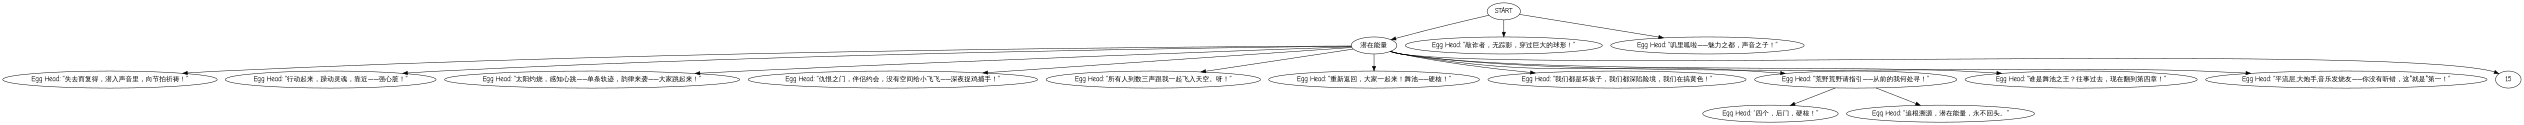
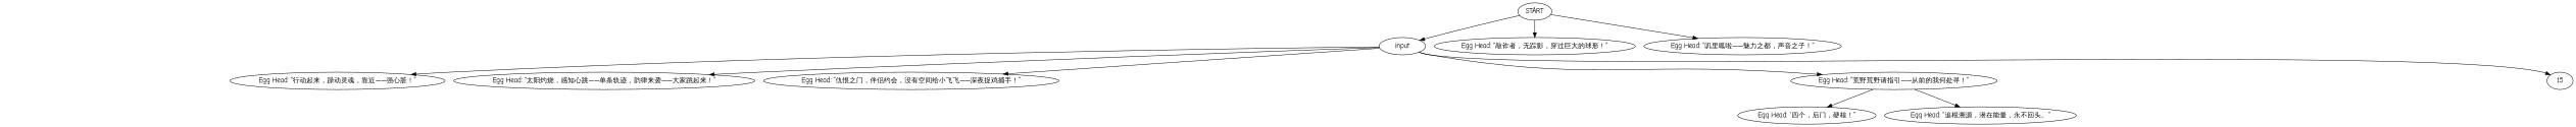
  digraph {
    fontname="Comic Neue"
    node [fontname="Comic Neue"]
    edge [fontname="Comic Neue"]
    n1 [label=START]
-   n2 [label="潜在能量"]
+   n2 [label=input]
    n3 [label="Egg Head: “敲诈者，无踪影，穿过巨大的球形！”"]
    n4 [label="Egg Head: “叽里呱啦——魅力之都，声音之子！”"]
-   n5 [label="Egg Head: “失去而复得，潜入声音里，向节拍祈祷！”"]
    n6 [label="Egg Head: “行动起来，躁动灵魂，靠近——强心脏！”"]
    n7 [label="Egg Head: “太阳灼烧，感知心跳——单条轨迹，韵律来袭——大家跳起来！”"]
    n8 [label="Egg Head: “仇恨之门，伴侣约会，没有空间给小飞飞——深夜捉鸡捕手！”"]
-   n9 [label="Egg Head: “所有人到数三声跟我一起飞入天空。呀！”"]
-   n10 [label="Egg Head: “重新返回，大家一起来！舞池——硬核！”"]
-   n11 [label="Egg Head: “我们都是坏孩子，我们都深陷险境，我们在搞黄色！”"]
    n12 [label="Egg Head: “荒野荒野请指引——从前的我何处寻！”"]
-   n13 [label="Egg Head: “谁是舞池之王？往事过去，现在翻到第四章！”"]
-   n14 [label="Egg Head: “平流层,大炮手,音乐发烧友——你没有听错，这*就是*第一！”"]
    n15 [label=15]
    n16 [label="Egg Head: “四个，后门，硬核！”"]
    n17 [label="Egg Head: “追根溯源，潜在能量，永不回头。”"]
    n1 -> n2
    n1 -> n3
    n1 -> n4
-   n2 -> n5
    n2 -> n6
    n2 -> n7
    n2 -> n8
-   n2 -> n9
-   n2 -> n10
-   n2 -> n11
    n2 -> n12
-   n2 -> n13
-   n2 -> n14
    n2 -> n15
    n12 -> n16
    n12 -> n17
  }
